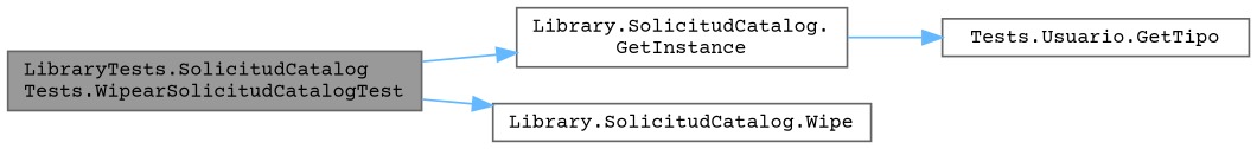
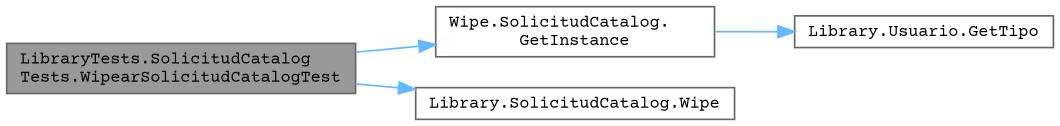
  digraph {
    fontname="Courier Prime"
    rankdir=LR
    node [color=grey40 fillcolor=white fontname="Courier Prime" fontsize=10 shape=box style=filled]
    edge [color=steelblue1 fontname="Courier Prime" fontsize=10 labelfontname=Helvetica labelfontsize=10 style=solid]
    n1 [color=gray40 fillcolor=grey60 fontcolor=black height=0.2 label="LibraryTests.SolicitudCatalog\lTests.WipearSolicitudCatalogTest" width=0.4]
-   n2 [height=0.2 label="Library.SolicitudCatalog.\lGetInstance" width=0.4]
+   n2 [height=0.2 label="Wipe.SolicitudCatalog.\lGetInstance" width=0.4]
    n3 [height=0.2 label="Library.SolicitudCatalog.Wipe" width=0.4]
-   n4 [height=0.2 label="Tests.Usuario.GetTipo" width=0.4]
+   n4 [height=0.2 label="Library.Usuario.GetTipo" width=0.4]
    n1 -> n2
    n1 -> n3
    n2 -> n4
  }
